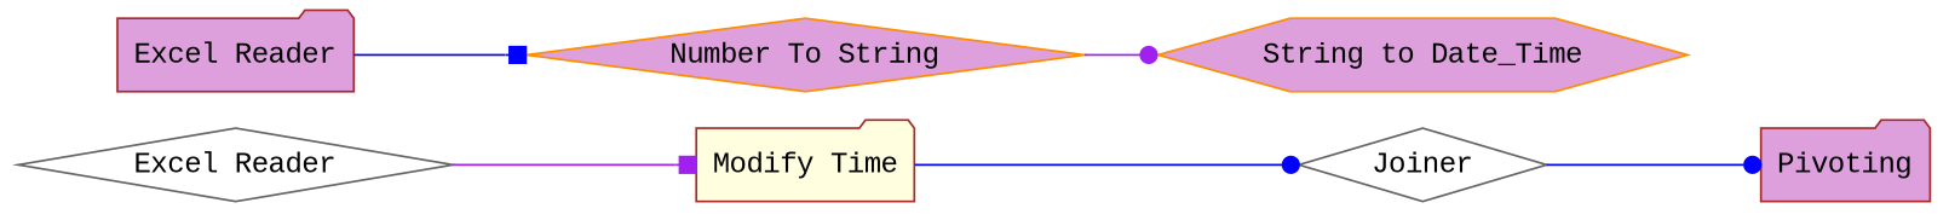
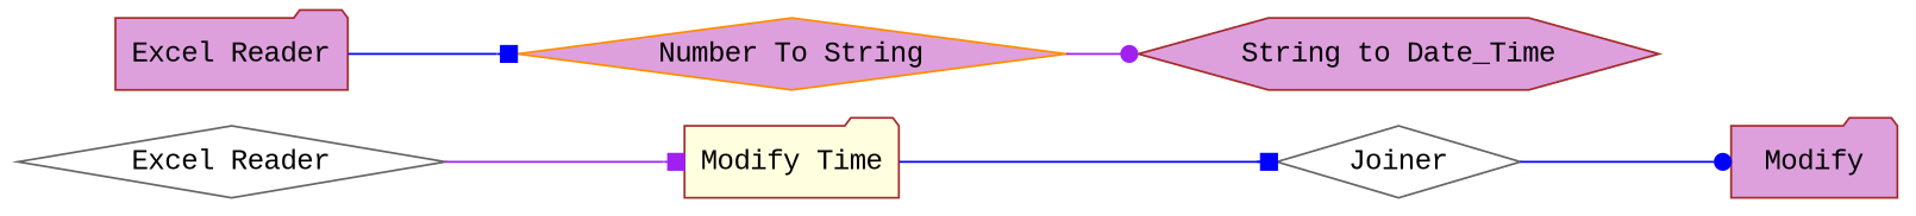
  digraph {
    fontname="Liberation Mono"
    rankdir=LR
    node [color=brown fillcolor=plum fontname="Liberation Mono" shape=diamond style=filled]
    edge [arrowhead=dot color=blue fontname="Liberation Mono"]
    n1 [color=gray40 fillcolor=white label="Excel Reader"]
    n2 [fillcolor=lightyellow label="Modify Time" shape=folder]
    n3 [color=gray40 fillcolor=white label=Joiner]
    n4 [label="Excel Reader" shape=folder]
    n5 [color=darkorange label="Number To String"]
-   n6 [color=darkorange label="String to Date_Time" shape=hexagon]
-   n7 [label=Pivoting shape=folder]
+   n6 [label="String to Date_Time" shape=hexagon]
+   n7 [label=Modify shape=folder]
    n1 -> n2 [arrowhead=box color=purple]
-   n2 -> n3
+   n2 -> n3 [arrowhead=box]
    n3 -> n7
    n4 -> n5 [arrowhead=box]
    n5 -> n6 [color=purple]
  }
